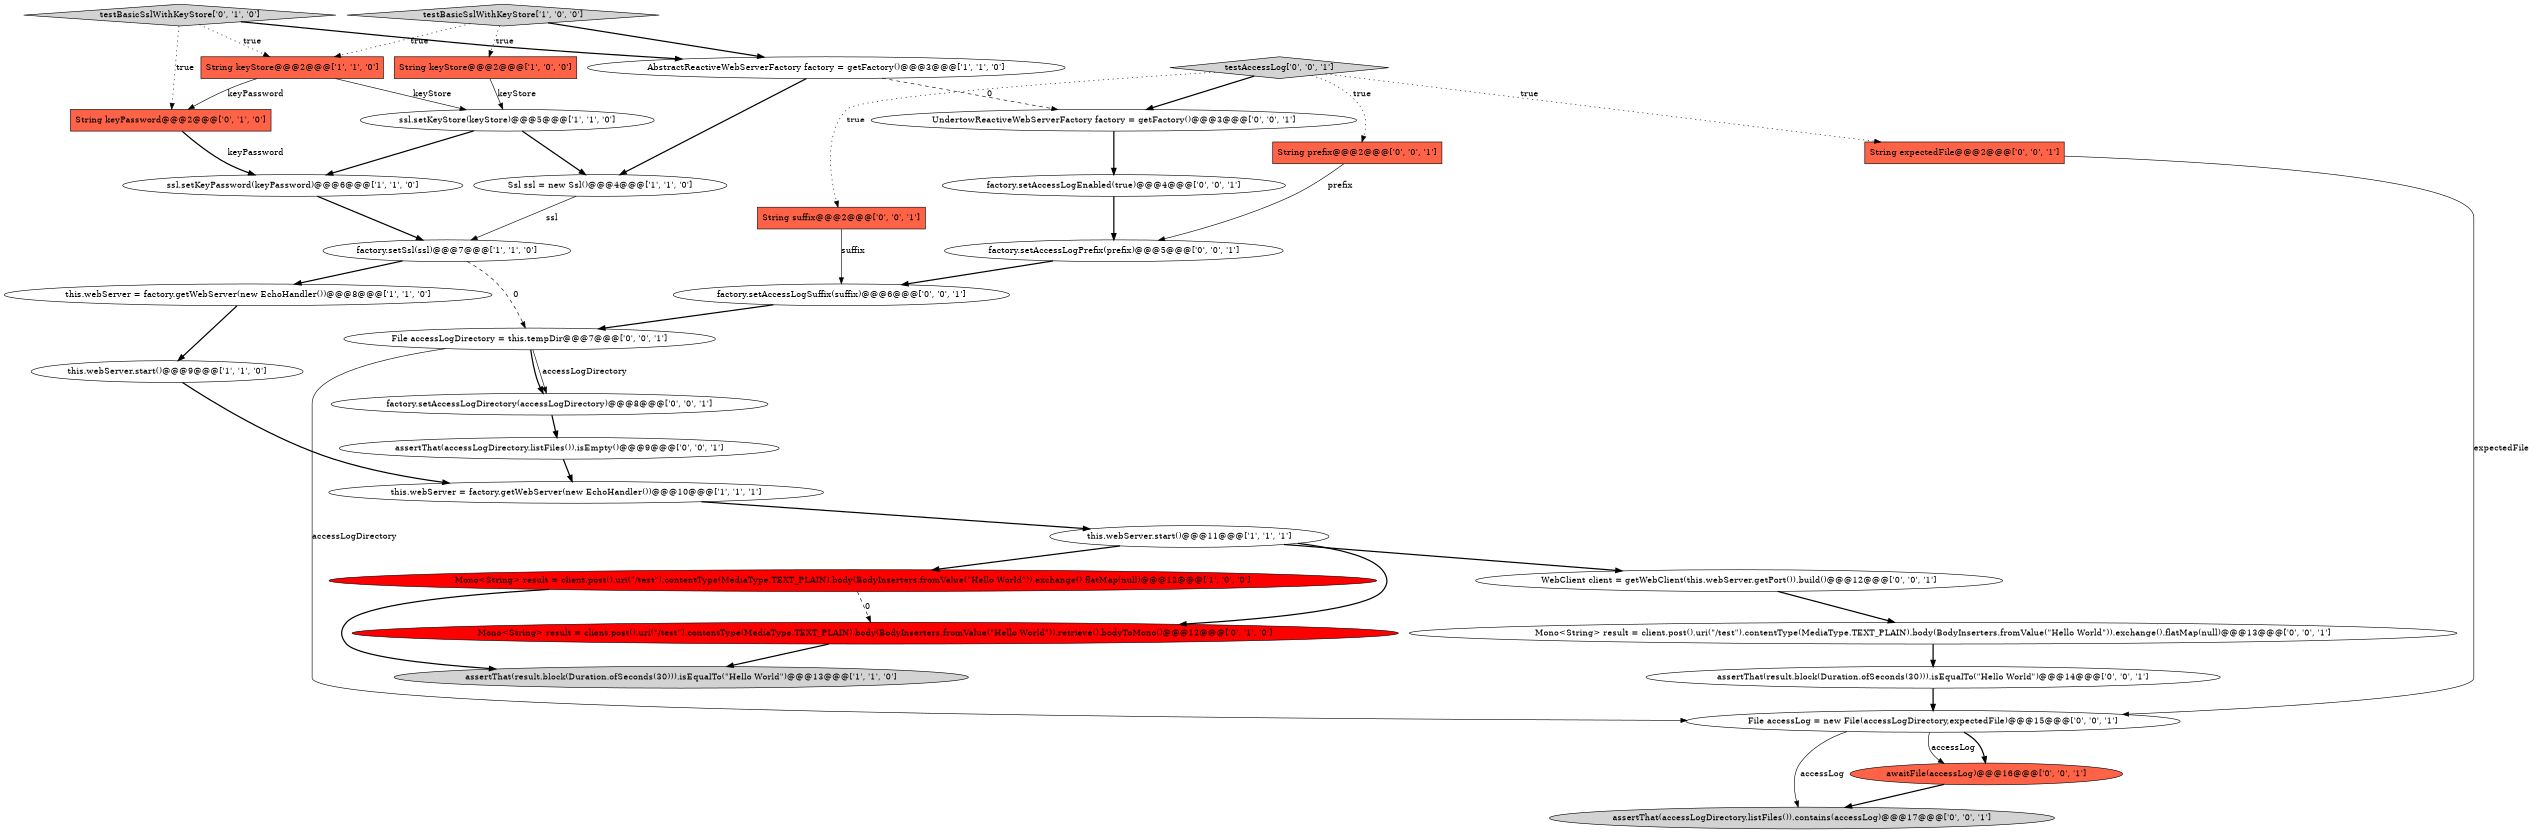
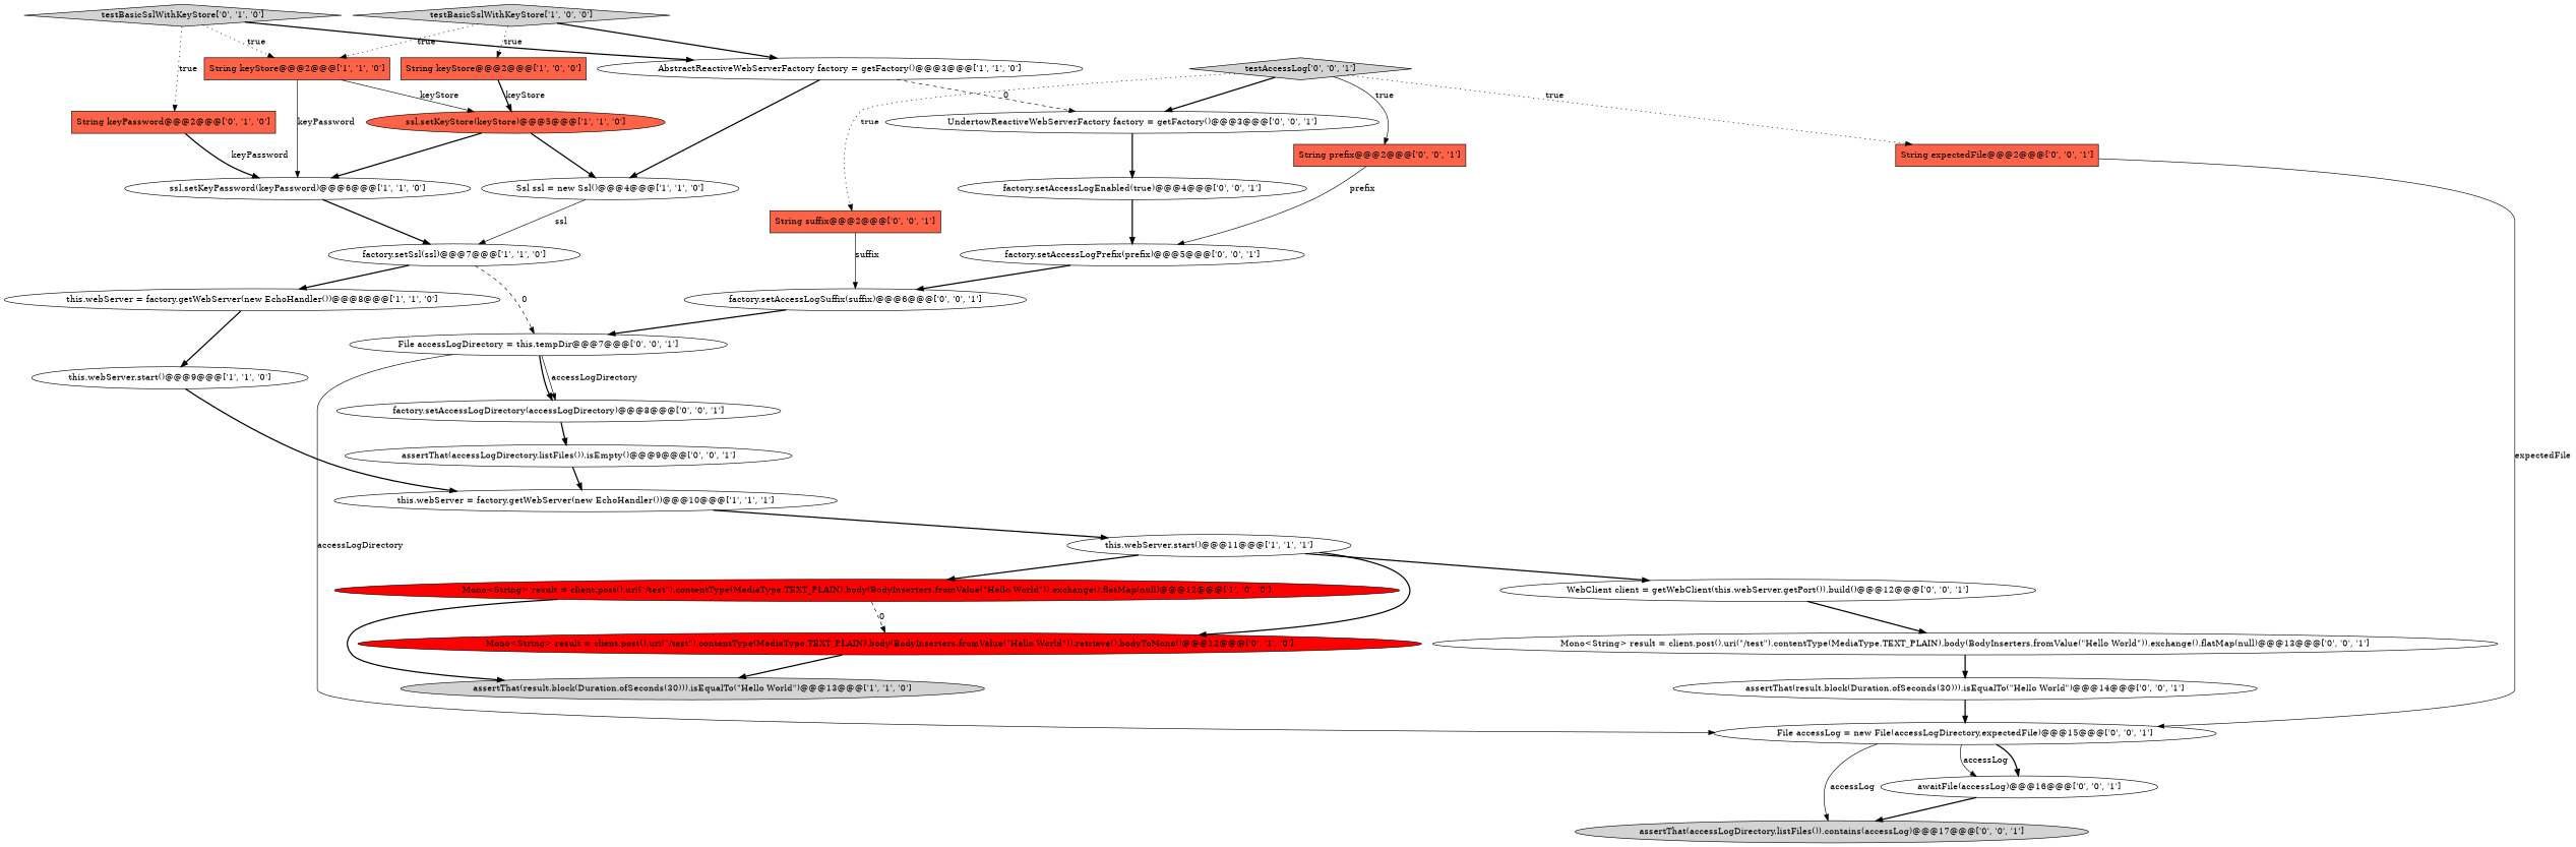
  digraph {
    node [fillcolor=white shape=ellipse style=filled]
    edge [style=bold]
-   n1 [label="ssl.setKeyStore(keyStore)@@@5@@@['1', '1', '0']"]
+   n1 [fillcolor=tomato label="ssl.setKeyStore(keyStore)@@@5@@@['1', '1', '0']"]
    n2 [label="ssl.setKeyPassword(keyPassword)@@@6@@@['1', '1', '0']"]
    n3 [label="Ssl ssl = new Ssl()@@@4@@@['1', '1', '0']"]
    n4 [label="factory.setSsl(ssl)@@@7@@@['1', '1', '0']"]
    n5 [label="Mono<String> result = client.post().uri(\"/test\").contentType(MediaType.TEXT_PLAIN).body(BodyInserters.fromValue(\"Hello World\")).exchange().flatMap(null)@@@13@@@['0', '0', '1']"]
    n6 [label="assertThat(result.block(Duration.ofSeconds(30))).isEqualTo(\"Hello World\")@@@14@@@['0', '0', '1']"]
    n7 [label="File accessLog = new File(accessLogDirectory,expectedFile)@@@15@@@['0', '0', '1']"]
    n8 [label="factory.setAccessLogSuffix(suffix)@@@6@@@['0', '0', '1']"]
    n9 [label="File accessLogDirectory = this.tempDir@@@7@@@['0', '0', '1']"]
    n10 [label="factory.setAccessLogDirectory(accessLogDirectory)@@@8@@@['0', '0', '1']"]
-   n11 [fillcolor=tomato label="awaitFile(accessLog)@@@16@@@['0', '0', '1']"]
+   n11 [label="awaitFile(accessLog)@@@16@@@['0', '0', '1']"]
    n12 [fillcolor=lightgray label="assertThat(accessLogDirectory.listFiles()).contains(accessLog)@@@17@@@['0', '0', '1']"]
    n13 [fillcolor=red label="Mono<String> result = client.post().uri(\"/test\").contentType(MediaType.TEXT_PLAIN).body(BodyInserters.fromValue(\"Hello World\")).retrieve().bodyToMono()@@@12@@@['0', '1', '0']"]
    n14 [fillcolor=lightgray label="assertThat(result.block(Duration.ofSeconds(30))).isEqualTo(\"Hello World\")@@@13@@@['1', '1', '0']"]
    n15 [fillcolor=tomato label="String keyPassword@@@2@@@['0', '1', '0']" shape=box]
    n16 [fillcolor=tomato label="String prefix@@@2@@@['0', '0', '1']" shape=box]
    n17 [label="factory.setAccessLogPrefix(prefix)@@@5@@@['0', '0', '1']"]
    n18 [label="this.webServer = factory.getWebServer(new EchoHandler())@@@8@@@['1', '1', '0']"]
    n19 [label="this.webServer.start()@@@9@@@['1', '1', '0']"]
    n20 [label="this.webServer = factory.getWebServer(new EchoHandler())@@@10@@@['1', '1', '1']"]
    n21 [fillcolor=tomato label="String expectedFile@@@2@@@['0', '0', '1']" shape=box]
    n22 [label="assertThat(accessLogDirectory.listFiles()).isEmpty()@@@9@@@['0', '0', '1']"]
    n23 [label="this.webServer.start()@@@11@@@['1', '1', '1']"]
    n24 [fillcolor=tomato label="String suffix@@@2@@@['0', '0', '1']" shape=box]
    n25 [label="factory.setAccessLogEnabled(true)@@@4@@@['0', '0', '1']"]
    n26 [fillcolor=red label="Mono<String> result = client.post().uri(\"/test\").contentType(MediaType.TEXT_PLAIN).body(BodyInserters.fromValue(\"Hello World\")).exchange().flatMap(null)@@@12@@@['1', '0', '0']"]
    n27 [label="WebClient client = getWebClient(this.webServer.getPort()).build()@@@12@@@['0', '0', '1']"]
    n28 [fillcolor=tomato label="String keyStore@@@2@@@['1', '1', '0']" shape=box]
    n29 [fillcolor=lightgray label="testAccessLog['0', '0', '1']" shape=diamond]
    n30 [label="UndertowReactiveWebServerFactory factory = getFactory()@@@3@@@['0', '0', '1']"]
    n31 [label="AbstractReactiveWebServerFactory factory = getFactory()@@@3@@@['1', '1', '0']"]
    n32 [fillcolor=tomato label="String keyStore@@@2@@@['1', '0', '0']" shape=box]
    n33 [fillcolor=lightgray label="testBasicSslWithKeyStore['1', '0', '0']" shape=diamond]
    n34 [fillcolor=lightgray label="testBasicSslWithKeyStore['0', '1', '0']" shape=diamond]
    n1 -> n2
    n1 -> n3
    n2 -> n4
    n3 -> n4 [label=ssl style=solid]
    n4 -> n9 [label=0 style=dashed]
    n4 -> n18
    n5 -> n6
    n6 -> n7
    n7 -> n11
    n7 -> n11 [label=accessLog style=solid]
    n7 -> n12 [label=accessLog style=solid]
    n8 -> n9
    n9 -> n7 [label=accessLogDirectory style=solid]
    n9 -> n10 [label=accessLogDirectory style=solid]
    n9 -> n10
    n10 -> n22
    n11 -> n12
    n13 -> n14
    n15 -> n2 [label=keyPassword]
    n16 -> n17 [label=prefix style=solid]
    n17 -> n8
    n18 -> n19
    n19 -> n20
    n20 -> n23
    n21 -> n7 [label=expectedFile style=solid]
    n22 -> n20
    n23 -> n13
    n23 -> n26
    n23 -> n27
    n24 -> n8 [label=suffix style=solid]
    n25 -> n17
    n26 -> n13 [label=0 style=dashed]
    n26 -> n14
    n27 -> n5
    n28 -> n1 [label=keyStore style=solid]
-   n28 -> n15 [label=keyPassword style=solid]
-   n29 -> n16 [label=true style=dotted]
+   n28 -> n2 [label=keyPassword style=solid]
+   n29 -> n16 [label=true style=solid]
    n29 -> n21 [label=true style=dotted]
    n29 -> n24 [label=true style=dotted]
    n29 -> n30
    n30 -> n25
    n31 -> n3
    n31 -> n30 [label=0 style=dashed]
-   n32 -> n1 [label=keyStore style=solid]
+   n32 -> n1 [label=keyStore]
    n33 -> n28 [label=true style=dotted]
    n33 -> n31
    n33 -> n32 [label=true style=dotted]
    n34 -> n15 [label=true style=dotted]
    n34 -> n28 [label=true style=dotted]
    n34 -> n31
  }
